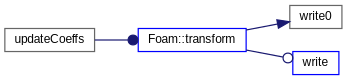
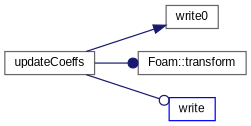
  digraph {
    fontname="Liberation Sans"
    rankdir=LR
    node [color=gray40 fillcolor=white fontname="Liberation Sans" fontsize=10 shape=record style=filled]
    edge [color=midnightblue fontname="Liberation Sans" fontsize=10 labelfontname=FreeSans labelfontsize=10 style=solid]
    n1 [fontcolor=black height=0.2 label=updateCoeffs width=0.4]
    n2 [height=0.2 label=write0 width=0.4]
-   n3 [color=blue height=0.2 label="Foam::transform" width=0.4]
+   n3 [height=0.2 label="Foam::transform" width=0.4]
    n4 [color=blue height=0.2 label=write width=0.4]
-   n3 -> n2 [arrowhead=normal]
+   n1 -> n2 [arrowhead=normal]
    n1 -> n3 [arrowhead=dot]
-   n3 -> n4 [arrowhead=odot]
+   n1 -> n4 [arrowhead=odot]
  }
